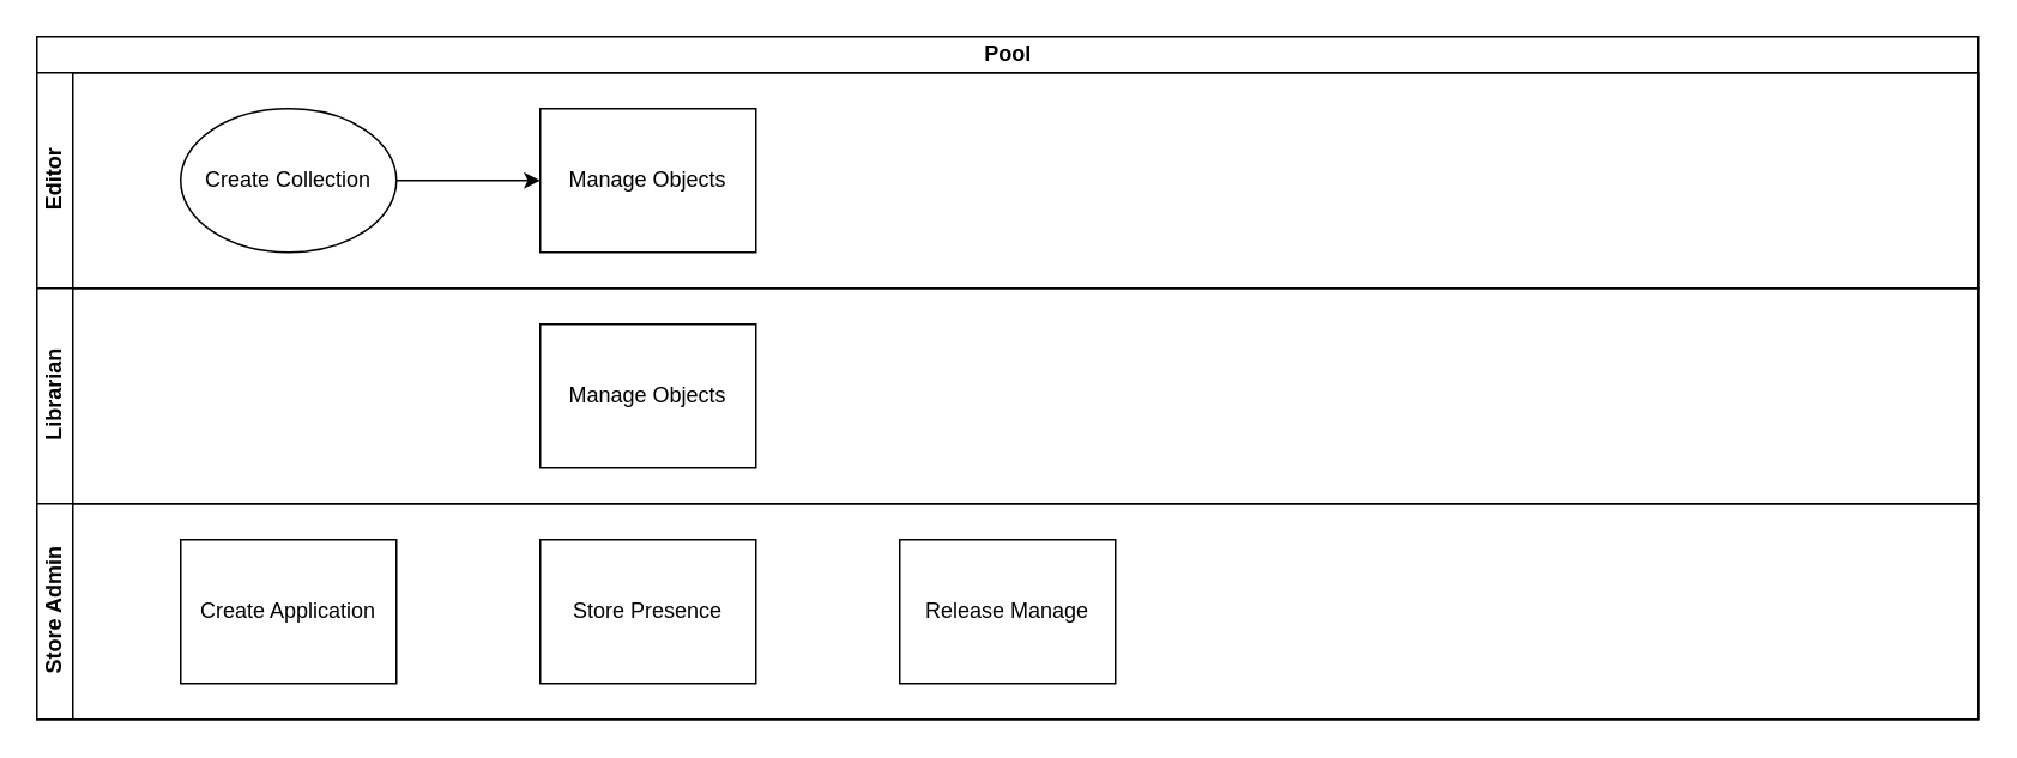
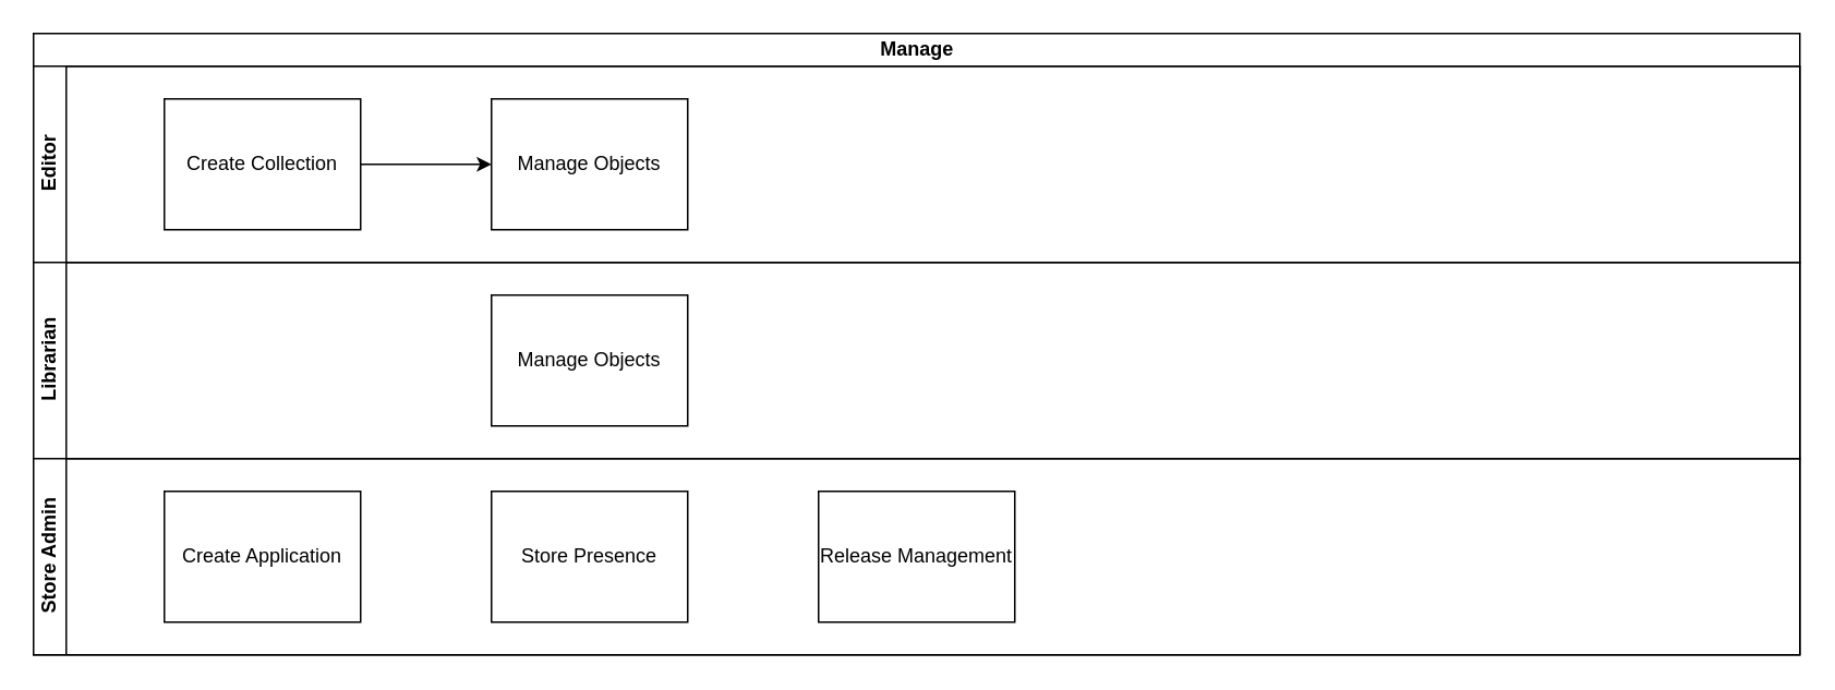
  <mxCell id="0" />
  <mxCell id="1" parent="0" />
- <mxCell id="2" value="Pool" style="swimlane;html=1;childLayout=stackLayout;resizeParent=1;resizeParentMax=0;horizontal=1;startSize=20;horizontalStack=0;" vertex="1" parent="1"><mxGeometry x="20" y="20" width="1080" height="380" as="geometry" /></mxCell>
+ <mxCell id="2" value="Manage" style="swimlane;html=1;childLayout=stackLayout;resizeParent=1;resizeParentMax=0;horizontal=1;startSize=20;horizontalStack=0;" vertex="1" parent="1"><mxGeometry x="20" y="20" width="1080" height="380" as="geometry" /></mxCell>
  <mxCell id="3" value="Editor" style="swimlane;html=1;startSize=20;horizontal=0;" vertex="1" parent="2"><mxGeometry y="20" width="1080" height="120" as="geometry" /></mxCell>
  <mxCell id="4" value="Manage Objects" style="rounded=0;whiteSpace=wrap;html=1;" vertex="1" parent="3"><mxGeometry x="280" y="20" width="120" height="80" as="geometry" /></mxCell>
  <mxCell id="5" style="edgeStyle=orthogonalEdgeStyle;rounded=0;orthogonalLoop=1;jettySize=auto;html=1;entryX=0;entryY=0.5;entryDx=0;entryDy=0;" edge="1" parent="3" source="6" target="4"><mxGeometry relative="1" as="geometry" /></mxCell>
- <mxCell id="6" value="Create Collection" style="ellipse;whiteSpace=wrap;html=1;" vertex="1" parent="3"><mxGeometry x="80" y="20" width="120" height="80" as="geometry" /></mxCell>
+ <mxCell id="6" value="Create Collection" style="rounded=0;whiteSpace=wrap;html=1;" vertex="1" parent="3"><mxGeometry x="80" y="20" width="120" height="80" as="geometry" /></mxCell>
  <mxCell id="7" value="Librarian" style="swimlane;html=1;startSize=20;horizontal=0;" vertex="1" parent="2"><mxGeometry y="140" width="1080" height="120" as="geometry" /></mxCell>
  <mxCell id="8" value="Manage Objects" style="rounded=0;whiteSpace=wrap;html=1;" vertex="1" parent="7"><mxGeometry x="280" y="20" width="120" height="80" as="geometry" /></mxCell>
  <mxCell id="9" value="Store Admin" style="swimlane;html=1;startSize=20;horizontal=0;" vertex="1" parent="2"><mxGeometry y="260" width="1080" height="120" as="geometry" /></mxCell>
- <mxCell id="10" value="Release Manage" style="rounded=0;whiteSpace=wrap;html=1;" vertex="1" parent="9"><mxGeometry x="480" y="20" width="120" height="80" as="geometry" /></mxCell>
+ <mxCell id="10" value="Release Management" style="rounded=0;whiteSpace=wrap;html=1;" vertex="1" parent="9"><mxGeometry x="480" y="20" width="120" height="80" as="geometry" /></mxCell>
  <mxCell id="11" value="Create Application" style="rounded=0;whiteSpace=wrap;html=1;" vertex="1" parent="9"><mxGeometry x="80" y="20" width="120" height="80" as="geometry" /></mxCell>
  <mxCell id="12" value="Store Presence" style="rounded=0;whiteSpace=wrap;html=1;" vertex="1" parent="9"><mxGeometry x="280" y="20" width="120" height="80" as="geometry" /></mxCell>
